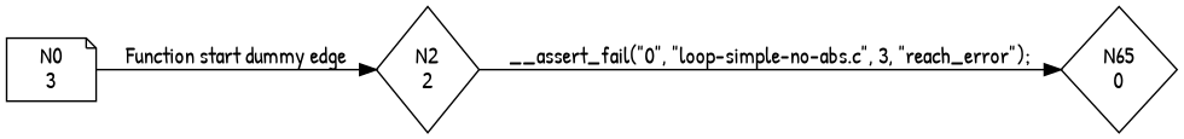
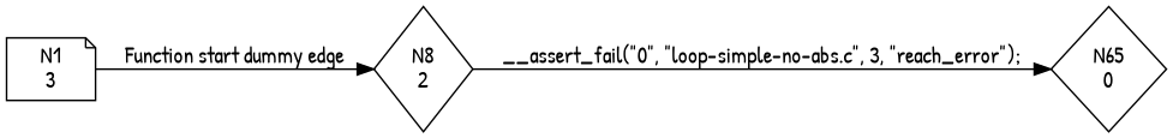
  digraph {
    fontname="Patrick Hand"
    rankdir=LR
    node [fontname="Patrick Hand" shape=diamond]
    edge [fontname="Patrick Hand"]
-   n1 [label="N0\n3" shape=note]
-   n2 [label="N2\n2"]
+   n1 [label="N1\n3" shape=note]
+   n2 [label="N8\n2"]
    n3 [label="N65\n0"]
    n1 -> n2 [label="Function start dummy edge"]
    n2 -> n3 [label="__assert_fail(\"0\", \"loop-simple-no-abs.c\", 3, \"reach_error\");"]
  }
